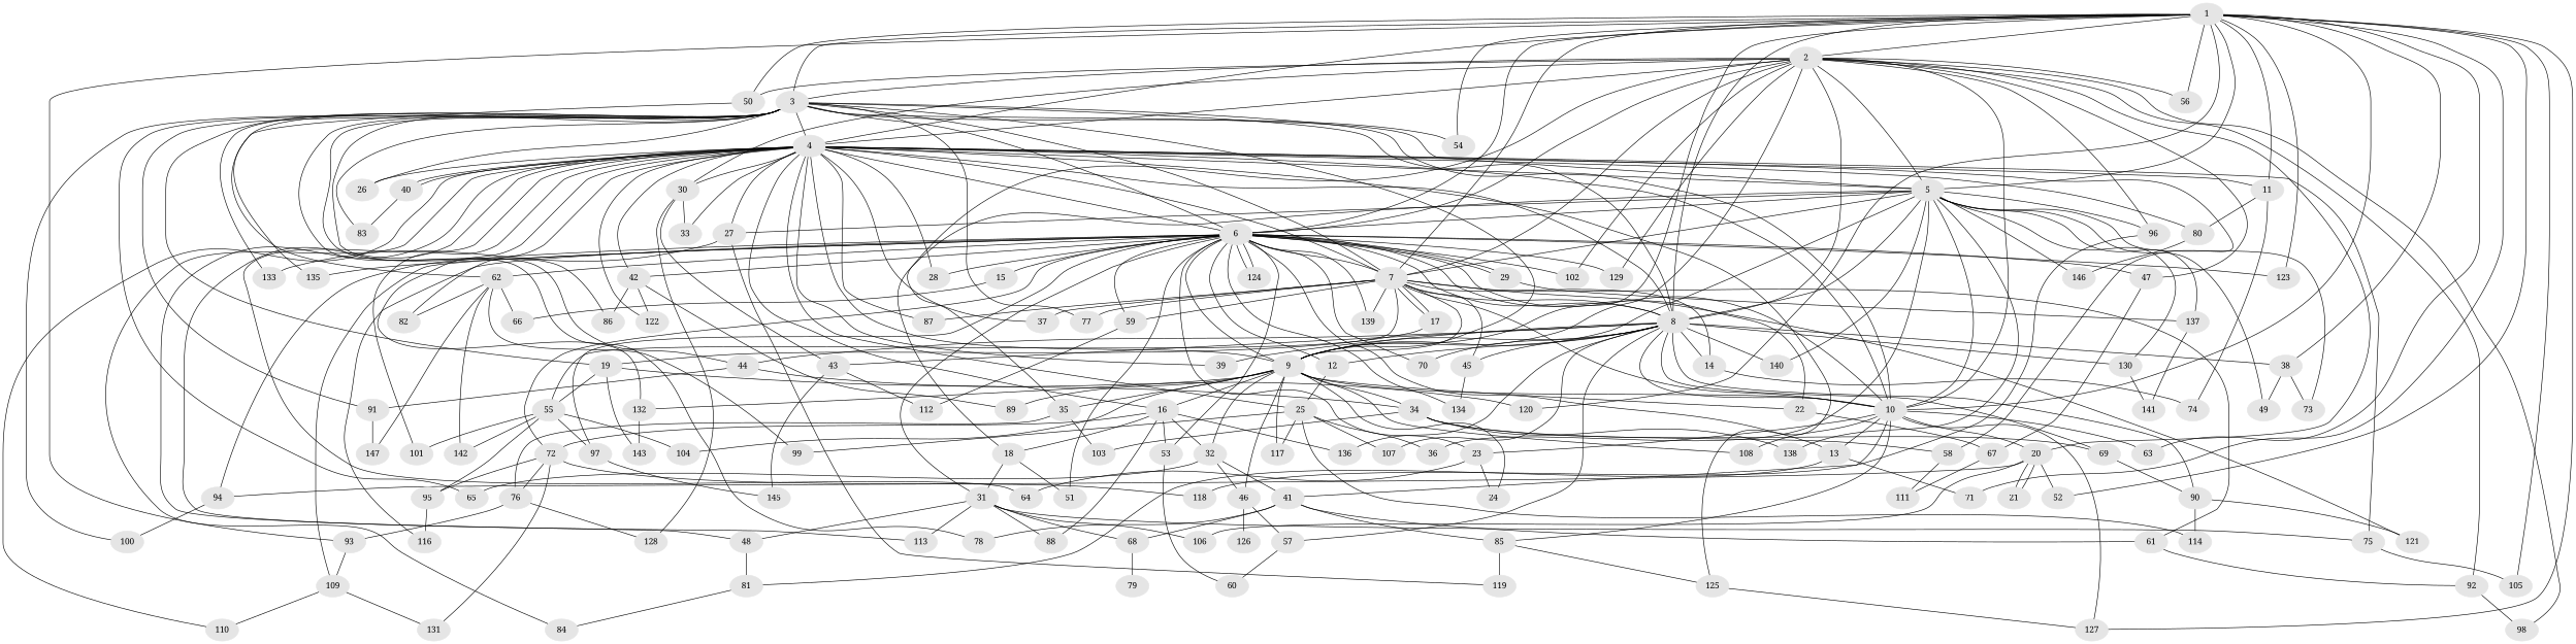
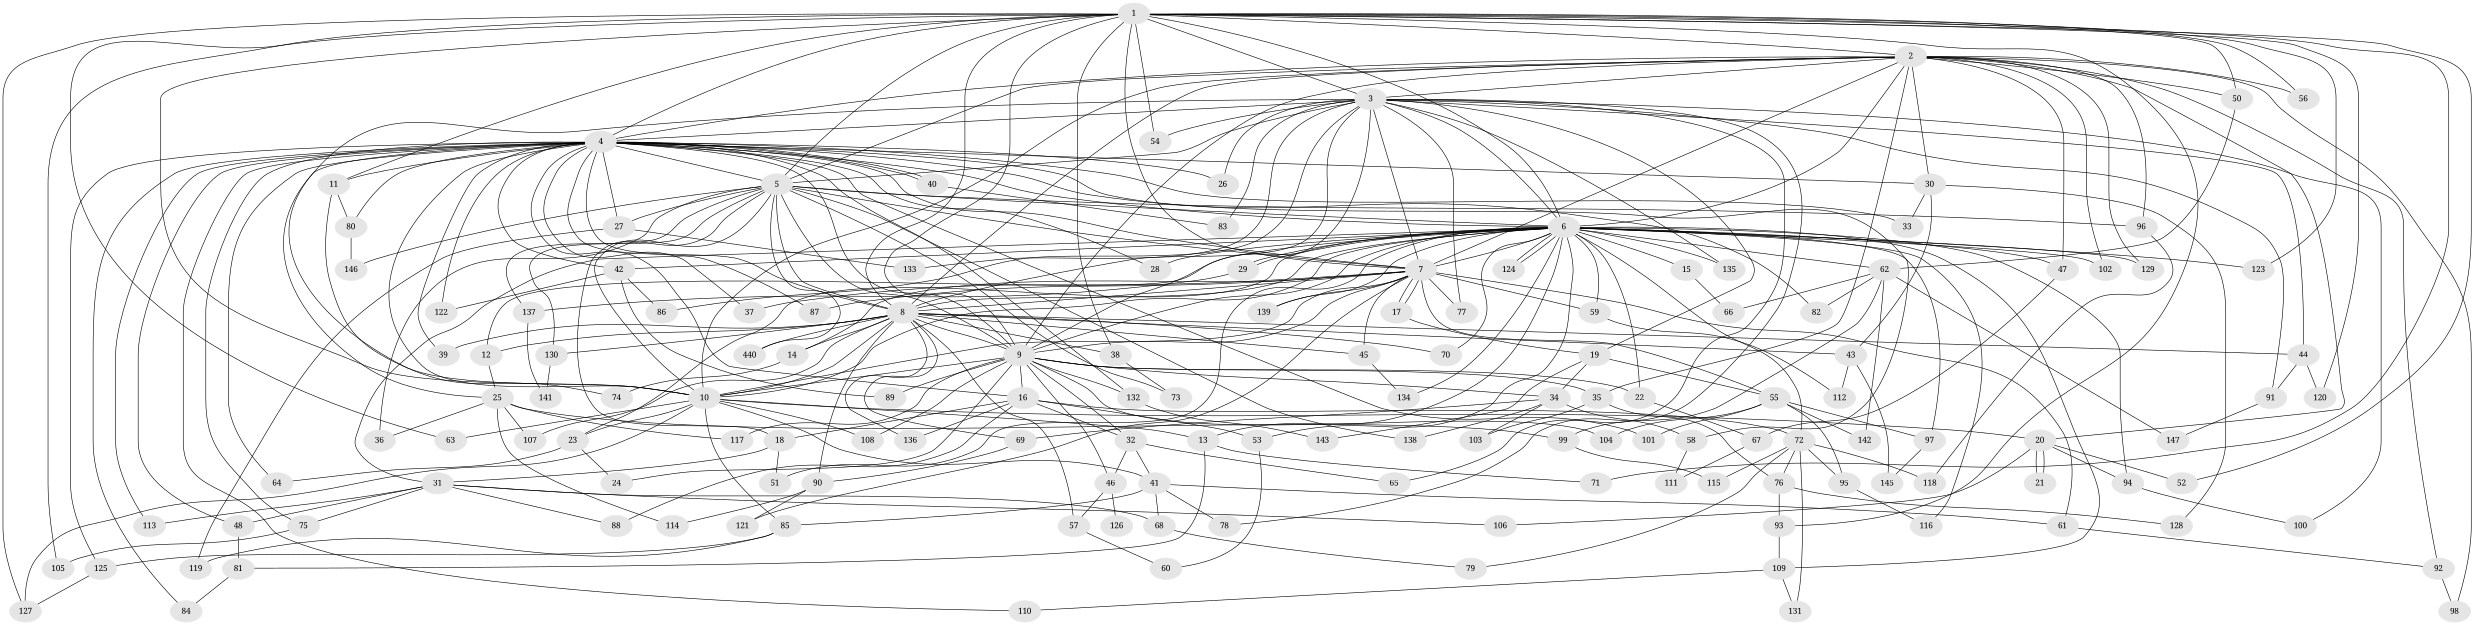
  graph {
    fontname="Noto Serif"
    node [color=gray90 fontname="Noto Serif" style=filled]
    edge [fontname="Noto Serif"]
    1
    2
    3
    4
    5
    6
    7
    8
    9
    10
    11
    38
    50
    52
    54
    56
    63
    71
    93
    105
    120
    123
    127
    20
    30
    35
    47
    92
    96
    98
    102
    129
    19
    26
    44
    65
    77
    78
    83
    86
    91
    100
    133
    135
    16
    25
    27
    28
    33
    37
    39
    40
    42
    48
    58
    64
    75
    80
    82
    84
    87
    101
    110
    113
    122
    125
    132
    18
    36
-   49
    73
    130
    137
    138
-   140
+   140 [label=440]
    146
    15
    12
    13
    22
    23
    29
    31
    51
    53
    59
    62
    70
    72
    94
    97
    109
    116
    124
    134
    139
    14
    17
    45
    55
    61
    121
    43
    57
    69
    90
    107
    136
    24
    32
    34
    46
    89
    104
    108
    117
    41
    85
    74
    21
    106
    128
    103
    76
    67
    118
    143
    147
    66
    88
    99
    114
    119
    81
    111
    141
    68
    60
    112
    142
    95
    79
+   115
    131
    145
    126
    1 -- 2
    1 -- 3
    1 -- 4
    1 -- 5
    1 -- 6
    1 -- 7
    1 -- 8
    1 -- 9
    1 -- 10
    1 -- 11
    1 -- 38
    1 -- 50
    1 -- 52
    1 -- 54
    1 -- 56
    1 -- 63
    1 -- 71
    1 -- 93
    1 -- 105
    1 -- 120
    1 -- 123
    1 -- 127
    2 -- 3
    2 -- 4
    2 -- 5
    2 -- 6
    2 -- 7
    2 -- 8
    2 -- 9
    2 -- 10
    2 -- 50
    2 -- 56
    2 -- 20
    2 -- 30
    2 -- 35
    2 -- 47
    2 -- 92
    2 -- 96
    2 -- 98
    2 -- 102
    2 -- 129
    3 -- 4
    3 -- 5
    3 -- 6
    3 -- 7
    3 -- 8
    3 -- 9
    3 -- 10
    3 -- 54
    3 -- 19
    3 -- 26
    3 -- 44
    3 -- 65
    3 -- 77
    3 -- 78
    3 -- 83
    3 -- 86
    3 -- 91
    3 -- 100
    3 -- 133
    3 -- 135
    4 -- 5
    4 -- 6
    4 -- 7
    4 -- 8
    4 -- 9
    4 -- 10
    4 -- 11
    4 -- 30
    4 -- 26
    4 -- 16
    4 -- 25
    4 -- 27
    4 -- 28
    4 -- 33
    4 -- 37
    4 -- 39
    4 -- 40
    4 -- 40
    4 -- 42
    4 -- 48
    4 -- 58
    4 -- 64
    4 -- 75
    4 -- 80
    4 -- 82
    4 -- 84
    4 -- 87
    4 -- 101
    4 -- 110
    4 -- 113
    4 -- 122
    4 -- 125
    4 -- 132
    5 -- 6
    5 -- 7
    5 -- 8
    5 -- 9
    5 -- 10
    5 -- 96
    5 -- 27
    5 -- 18
    5 -- 36
-   5 -- 49
    5 -- 73
    5 -- 130
    5 -- 137
    5 -- 138
    5 -- 140
    5 -- 146
    6 -- 7
    6 -- 8
    6 -- 9
    6 -- 10
    6 -- 123
    6 -- 47
    6 -- 102
    6 -- 129
    6 -- 135
    6 -- 28
    6 -- 42
    6 -- 15
    6 -- 12
    6 -- 13
    6 -- 22
    6 -- 23
    6 -- 29
    6 -- 29
    6 -- 31
    6 -- 51
    6 -- 53
    6 -- 59
    6 -- 62
    6 -- 70
    6 -- 72
    6 -- 94
    6 -- 97
    6 -- 109
    6 -- 116
    6 -- 124
    6 -- 124
    6 -- 134
    6 -- 139
    7 -- 8
    7 -- 9
    7 -- 10
    7 -- 77
    7 -- 37
    7 -- 87
    7 -- 59
    7 -- 139
    7 -- 14
    7 -- 17
    7 -- 17
    7 -- 45
    7 -- 55
    7 -- 61
    7 -- 121
    8 -- 9
    8 -- 10
    8 -- 38
    8 -- 44
    8 -- 39
    8 -- 130
    8 -- 140
    8 -- 12
    8 -- 70
    8 -- 14
    8 -- 45
    8 -- 43
    8 -- 57
    8 -- 69
    8 -- 90
    8 -- 107
    8 -- 136
    9 -- 10
    9 -- 35
    9 -- 16
    9 -- 132
    9 -- 22
    9 -- 24
    9 -- 32
    9 -- 34
    9 -- 46
    9 -- 89
    9 -- 104
    9 -- 108
    9 -- 117
    10 -- 63
    10 -- 127
    10 -- 20
    10 -- 13
    10 -- 23
    10 -- 108
    10 -- 41
    10 -- 85
    11 -- 80
    11 -- 74
-   38 -- 49
    38 -- 73
    50 -- 62
    93 -- 109
    20 -- 52
    20 -- 94
    20 -- 21
    20 -- 21
    20 -- 106
    30 -- 33
    30 -- 43
    30 -- 128
    35 -- 103
    35 -- 76
    47 -- 67
    92 -- 98
    96 -- 118
    19 -- 55
    19 -- 34
    19 -- 143
    44 -- 120
    44 -- 91
    91 -- 147
    16 -- 18
    16 -- 53
    16 -- 72
    16 -- 136
    16 -- 32
    16 -- 88
    25 -- 36
    25 -- 107
    25 -- 117
    25 -- 99
    25 -- 114
    27 -- 133
    27 -- 119
    40 -- 83
    42 -- 86
    42 -- 122
    42 -- 89
    48 -- 81
    58 -- 111
    75 -- 105
    80 -- 146
    125 -- 127
    132 -- 143
    18 -- 31
    18 -- 51
    130 -- 141
    137 -- 141
    15 -- 66
    12 -- 25
    13 -- 71
    13 -- 81
    22 -- 67
    23 -- 64
    23 -- 24
    29 -- 137
    31 -- 48
    31 -- 75
    31 -- 113
    31 -- 106
    31 -- 88
    31 -- 68
    53 -- 60
    59 -- 112
    62 -- 82
    62 -- 147
    62 -- 66
    62 -- 99
    62 -- 142
    72 -- 76
    72 -- 118
    72 -- 95
+   72 -- 79
+   72 -- 115
    72 -- 131
    94 -- 100
    97 -- 145
    109 -- 110
    109 -- 131
    14 -- 74
    17 -- 19
    45 -- 134
    55 -- 101
    55 -- 97
    55 -- 104
    55 -- 142
    55 -- 95
    61 -- 92
    43 -- 112
    43 -- 145
    57 -- 60
    69 -- 90
    90 -- 121
    90 -- 114
    32 -- 65
    32 -- 46
    32 -- 41
    34 -- 58
    34 -- 138
    34 -- 69
    34 -- 103
    46 -- 57
    46 -- 126
    41 -- 78
    41 -- 61
    41 -- 85
    41 -- 68
    85 -- 125
    85 -- 119
    76 -- 93
    76 -- 128
    67 -- 111
+   99 -- 115
    81 -- 84
    68 -- 79
    95 -- 116
  }
